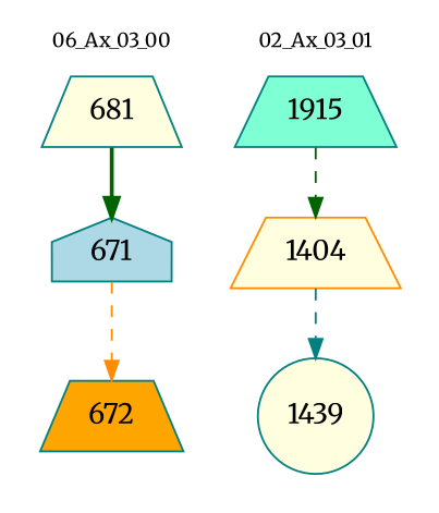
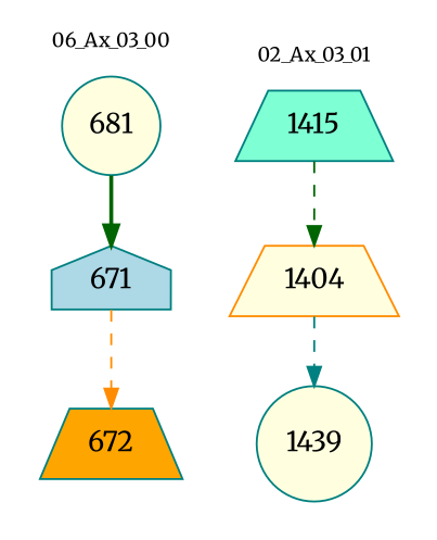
  digraph {
    fontname=Merriweather
    node [color=teal fillcolor=lightyellow fontname=Merriweather shape=trapezium style=filled]
    edge [color=darkgreen fontname=Merriweather style=dashed]
    n1 [fillcolor=lightblue label=671 shape=house]
-   n2 [label=681]
+   n2 [label=681 shape=circle]
    n3 [fillcolor=orange label=672]
    n4 [color=darkorange label=1404]
-   n5 [fillcolor=aquamarine label=1915]
+   n5 [fillcolor=aquamarine label=1415]
    n6 [label=1439 shape=circle]
    subgraph cluster_1 {
      color=white
      fontsize=10
      label="06_Ax_03_00"
      n1
      n2
      n3
    }
    subgraph cluster_2 {
      color=white
      fontsize=10
      label="02_Ax_03_01"
      n4
      n5
      n6
    }
    n1 -> n3 [color=darkorange]
    n2 -> n1 [style=bold]
    n4 -> n6 [color=teal]
    n5 -> n4
  }
